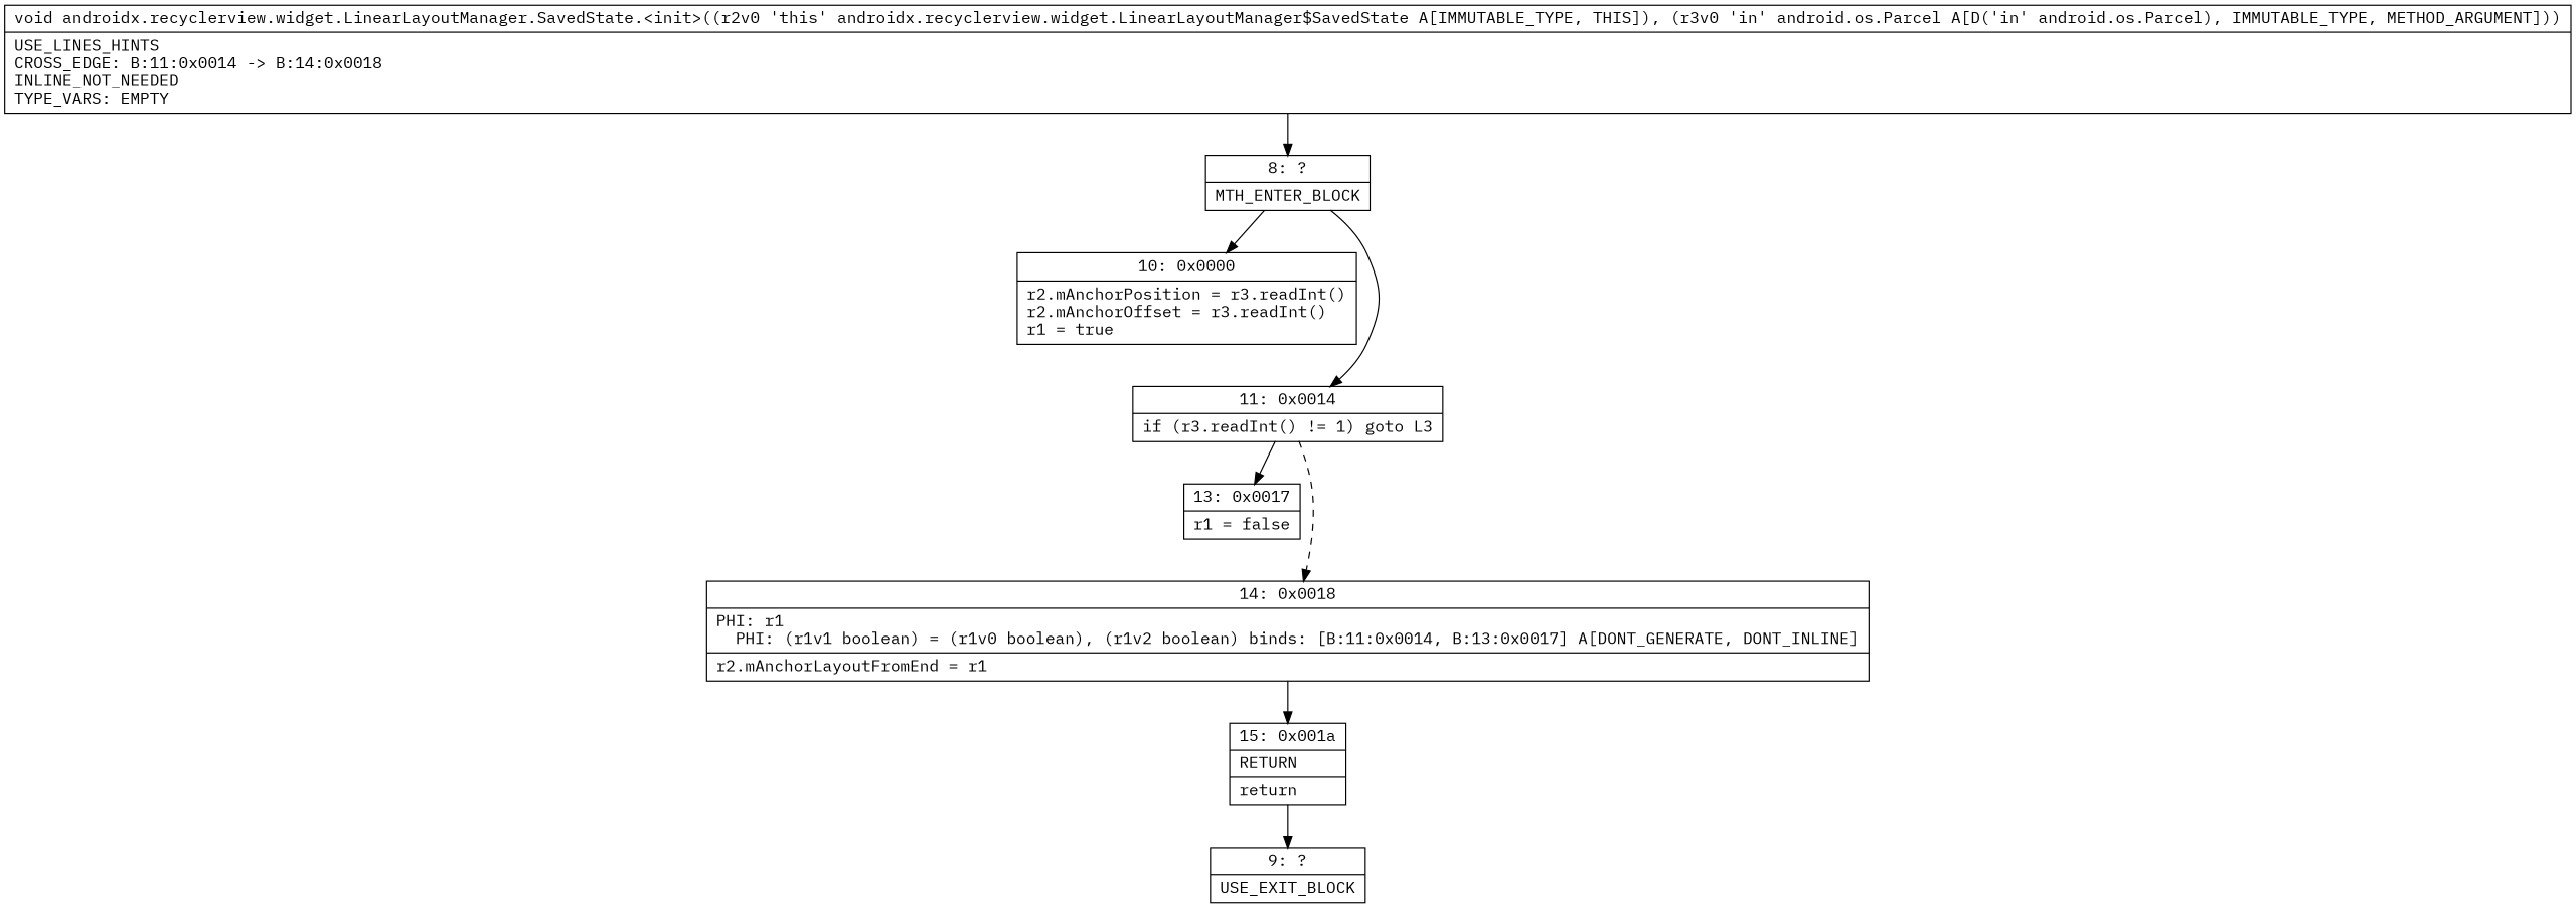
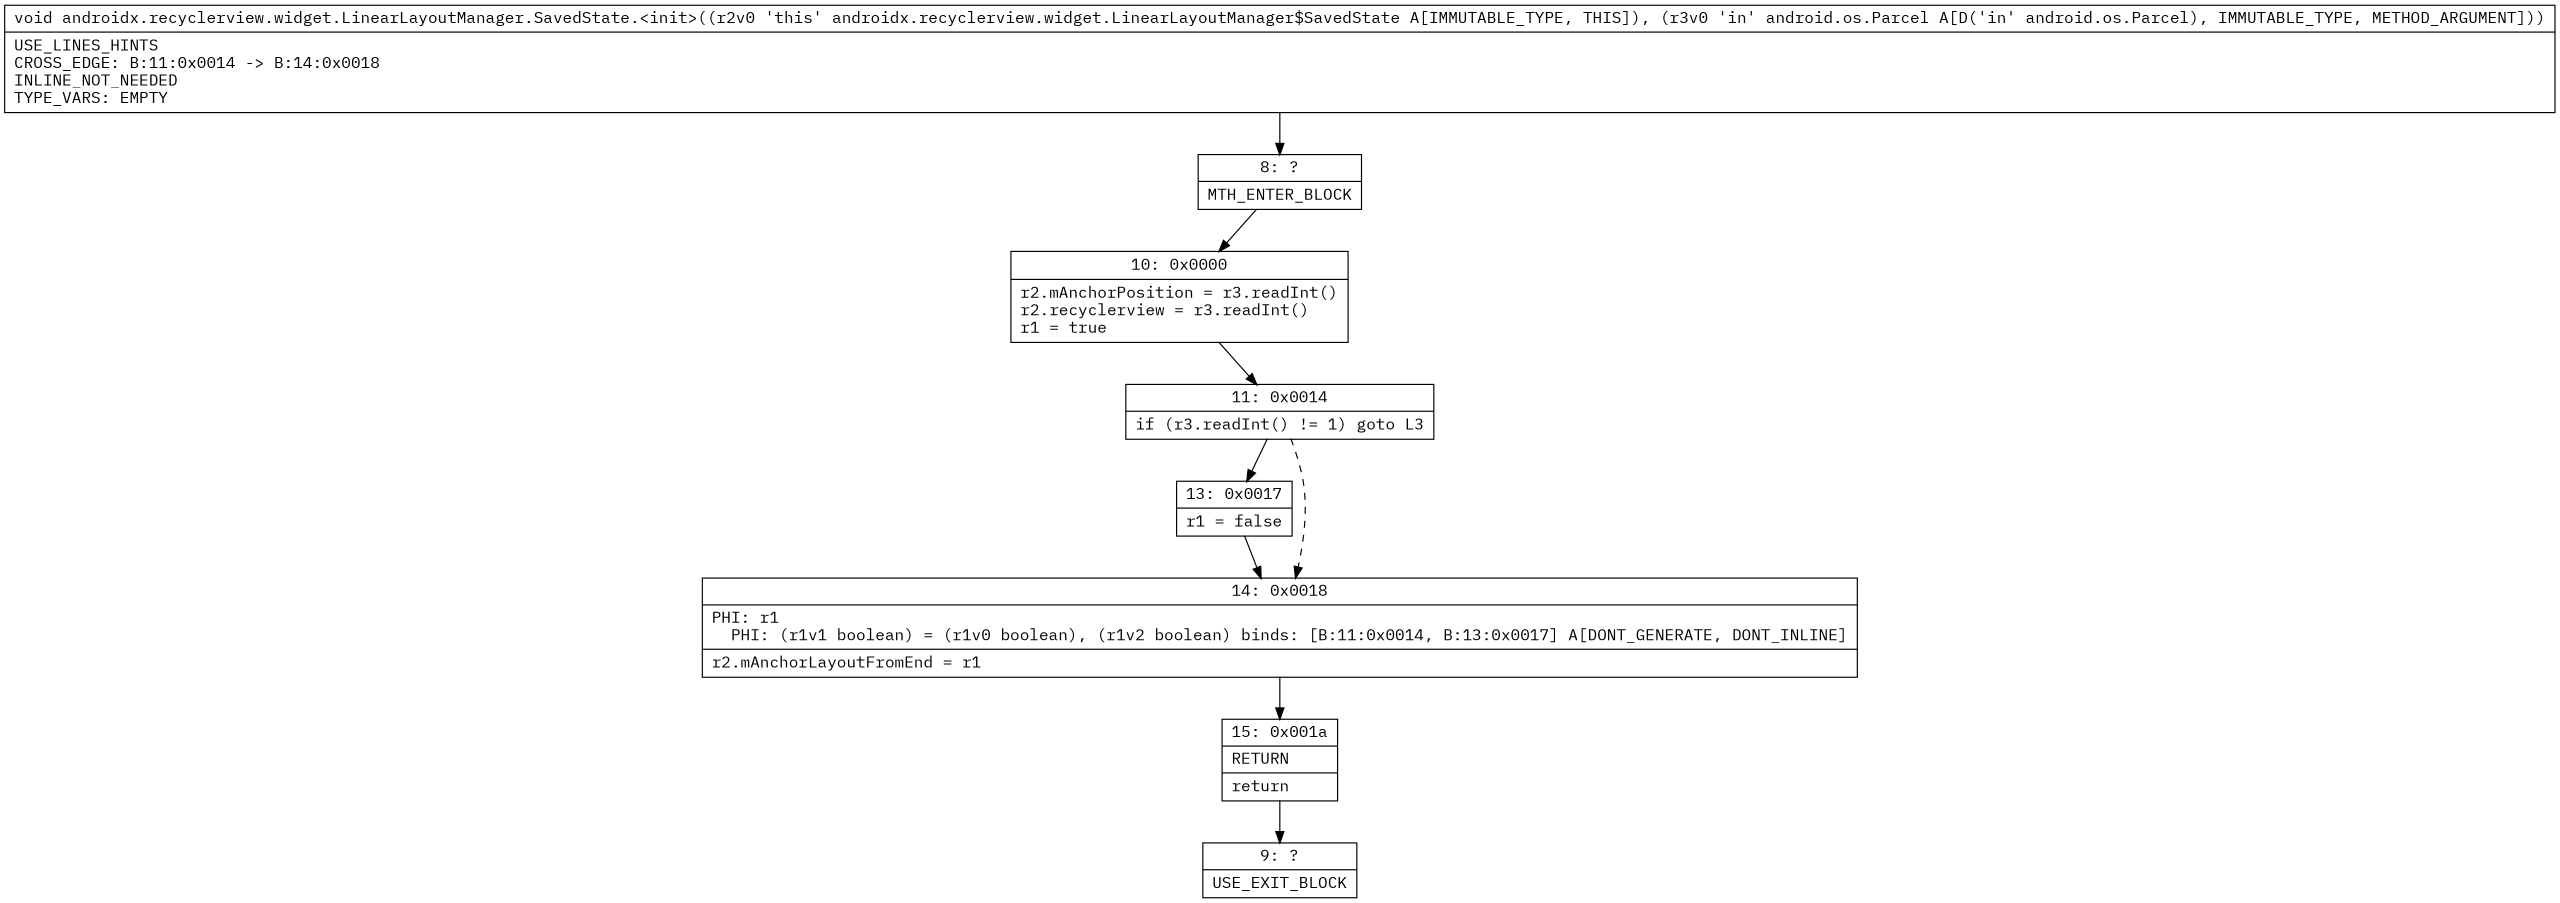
  digraph {
    fontname="IBM Plex Mono"
    node [fontname="IBM Plex Mono" shape=record]
    edge [fontname="IBM Plex Mono"]
    n1 [label="{8\:\ ?|MTH_ENTER_BLOCK\l}"]
-   n2 [label="{10\:\ 0x0000|r2.mAnchorPosition = r3.readInt()\lr2.mAnchorOffset = r3.readInt()\lr1 = true\l}"]
+   n2 [label="{10\:\ 0x0000|r2.mAnchorPosition = r3.readInt()\lr2.recyclerview = r3.readInt()\lr1 = true\l}"]
    n3 [label="{11\:\ 0x0014|if (r3.readInt() != 1) goto L3\l}"]
    n4 [label="{13\:\ 0x0017|r1 = false\l}"]
    n5 [label="{14\:\ 0x0018|PHI: r1 \l  PHI: (r1v1 boolean) = (r1v0 boolean), (r1v2 boolean) binds: [B:11:0x0014, B:13:0x0017] A[DONT_GENERATE, DONT_INLINE]\l|r2.mAnchorLayoutFromEnd = r1\l}"]
    n6 [label="{15\:\ 0x001a|RETURN\l|return\l}"]
    n7 [label="{9\:\ ?|USE_EXIT_BLOCK\l}"]
    n8 [label="{void androidx.recyclerview.widget.LinearLayoutManager.SavedState.\<init\>((r2v0 'this' androidx.recyclerview.widget.LinearLayoutManager$SavedState A[IMMUTABLE_TYPE, THIS]), (r3v0 'in' android.os.Parcel A[D('in' android.os.Parcel), IMMUTABLE_TYPE, METHOD_ARGUMENT]))  | USE_LINES_HINTS\lCROSS_EDGE: B:11:0x0014 \-\> B:14:0x0018\lINLINE_NOT_NEEDED\lTYPE_VARS: EMPTY\l}"]
    n1 -> n2
-   n1 -> n3
+   n2 -> n3
    n3 -> n4
    n3 -> n5 [style=dashed]
+   n4 -> n5
    n5 -> n6
    n6 -> n7
    n8 -> n1
  }
